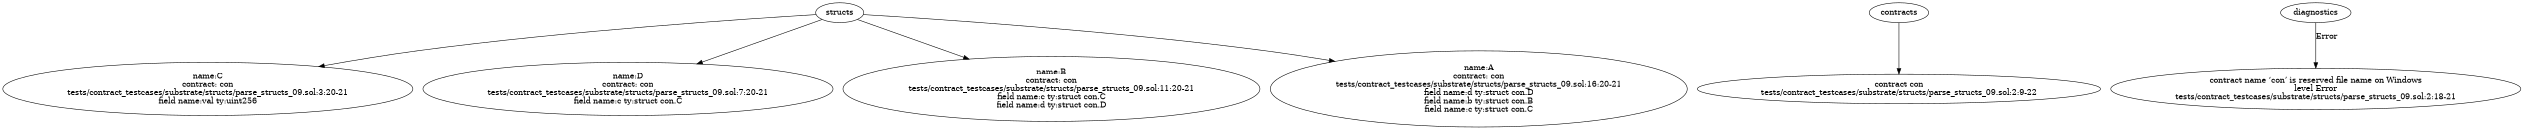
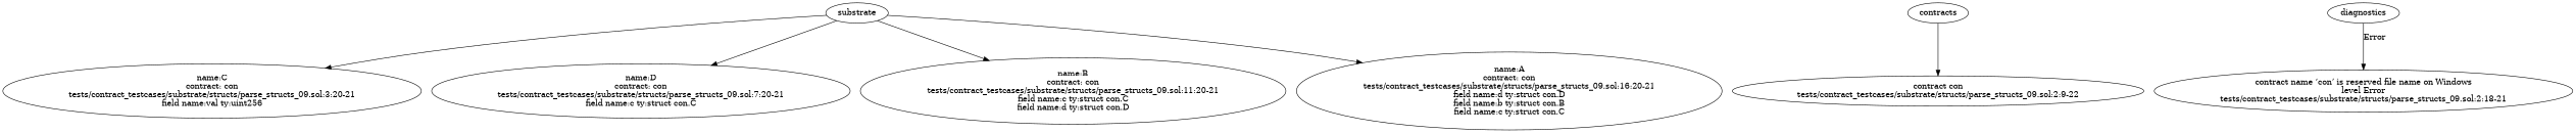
  strict digraph {
    n1 [label="name:C\ncontract: con\ntests/contract_testcases/substrate/structs/parse_structs_09.sol:3:20-21\nfield name:val ty:uint256"]
    n2 [label="name:D\ncontract: con\ntests/contract_testcases/substrate/structs/parse_structs_09.sol:7:20-21\nfield name:c ty:struct con.C"]
    n3 [label="name:B\ncontract: con\ntests/contract_testcases/substrate/structs/parse_structs_09.sol:11:20-21\nfield name:c ty:struct con.C\nfield name:d ty:struct con.D"]
    n4 [label="name:A\ncontract: con\ntests/contract_testcases/substrate/structs/parse_structs_09.sol:16:20-21\nfield name:d ty:struct con.D\nfield name:b ty:struct con.B\nfield name:c ty:struct con.C"]
    n5 [label="contract con\ntests/contract_testcases/substrate/structs/parse_structs_09.sol:2:9-22"]
    n6 [label="contract name ‘con’ is reserved file name on Windows\nlevel Error\ntests/contract_testcases/substrate/structs/parse_structs_09.sol:2:18-21"]
-   structs
+   structs [label=substrate]
    contracts
    diagnostics
    structs -> n1
    structs -> n2
    structs -> n3
    structs -> n4
    contracts -> n5
    diagnostics -> n6 [label=Error]
  }
